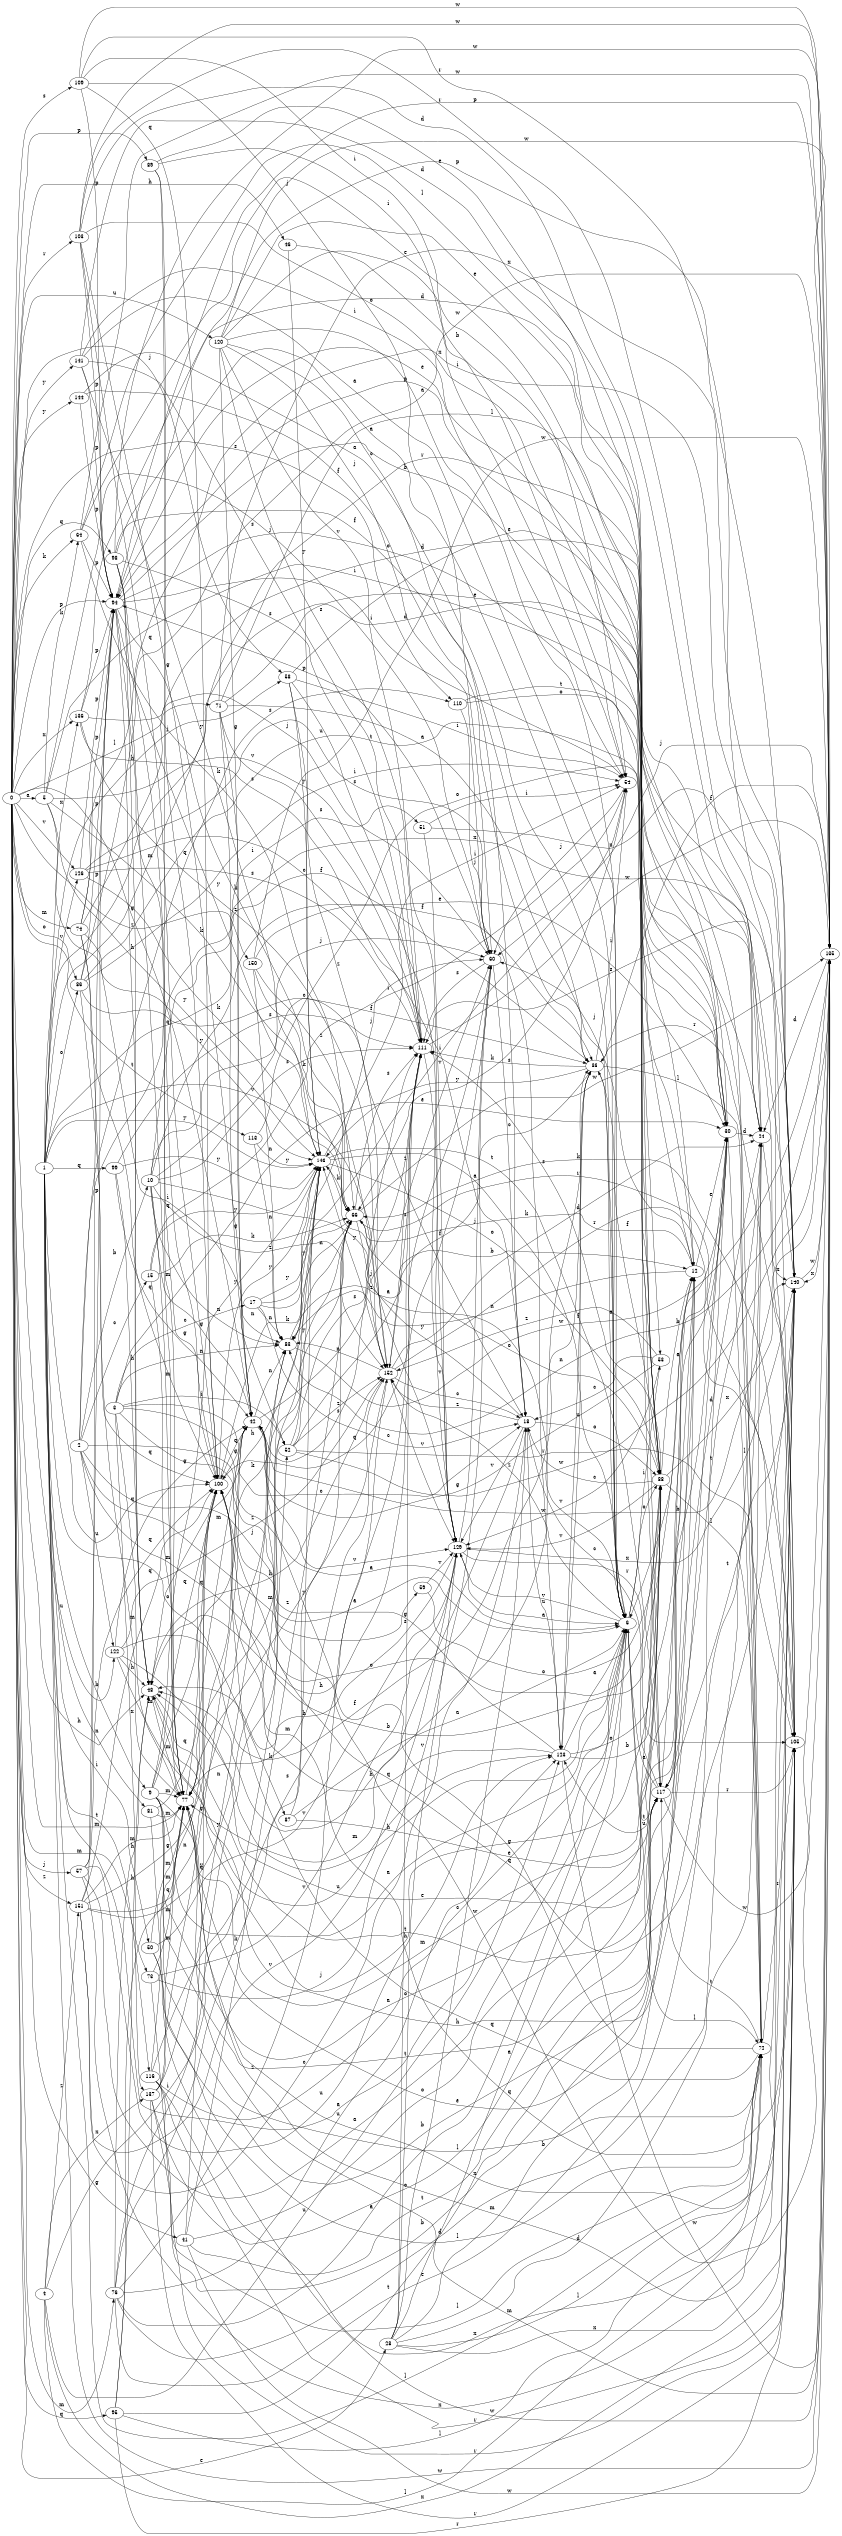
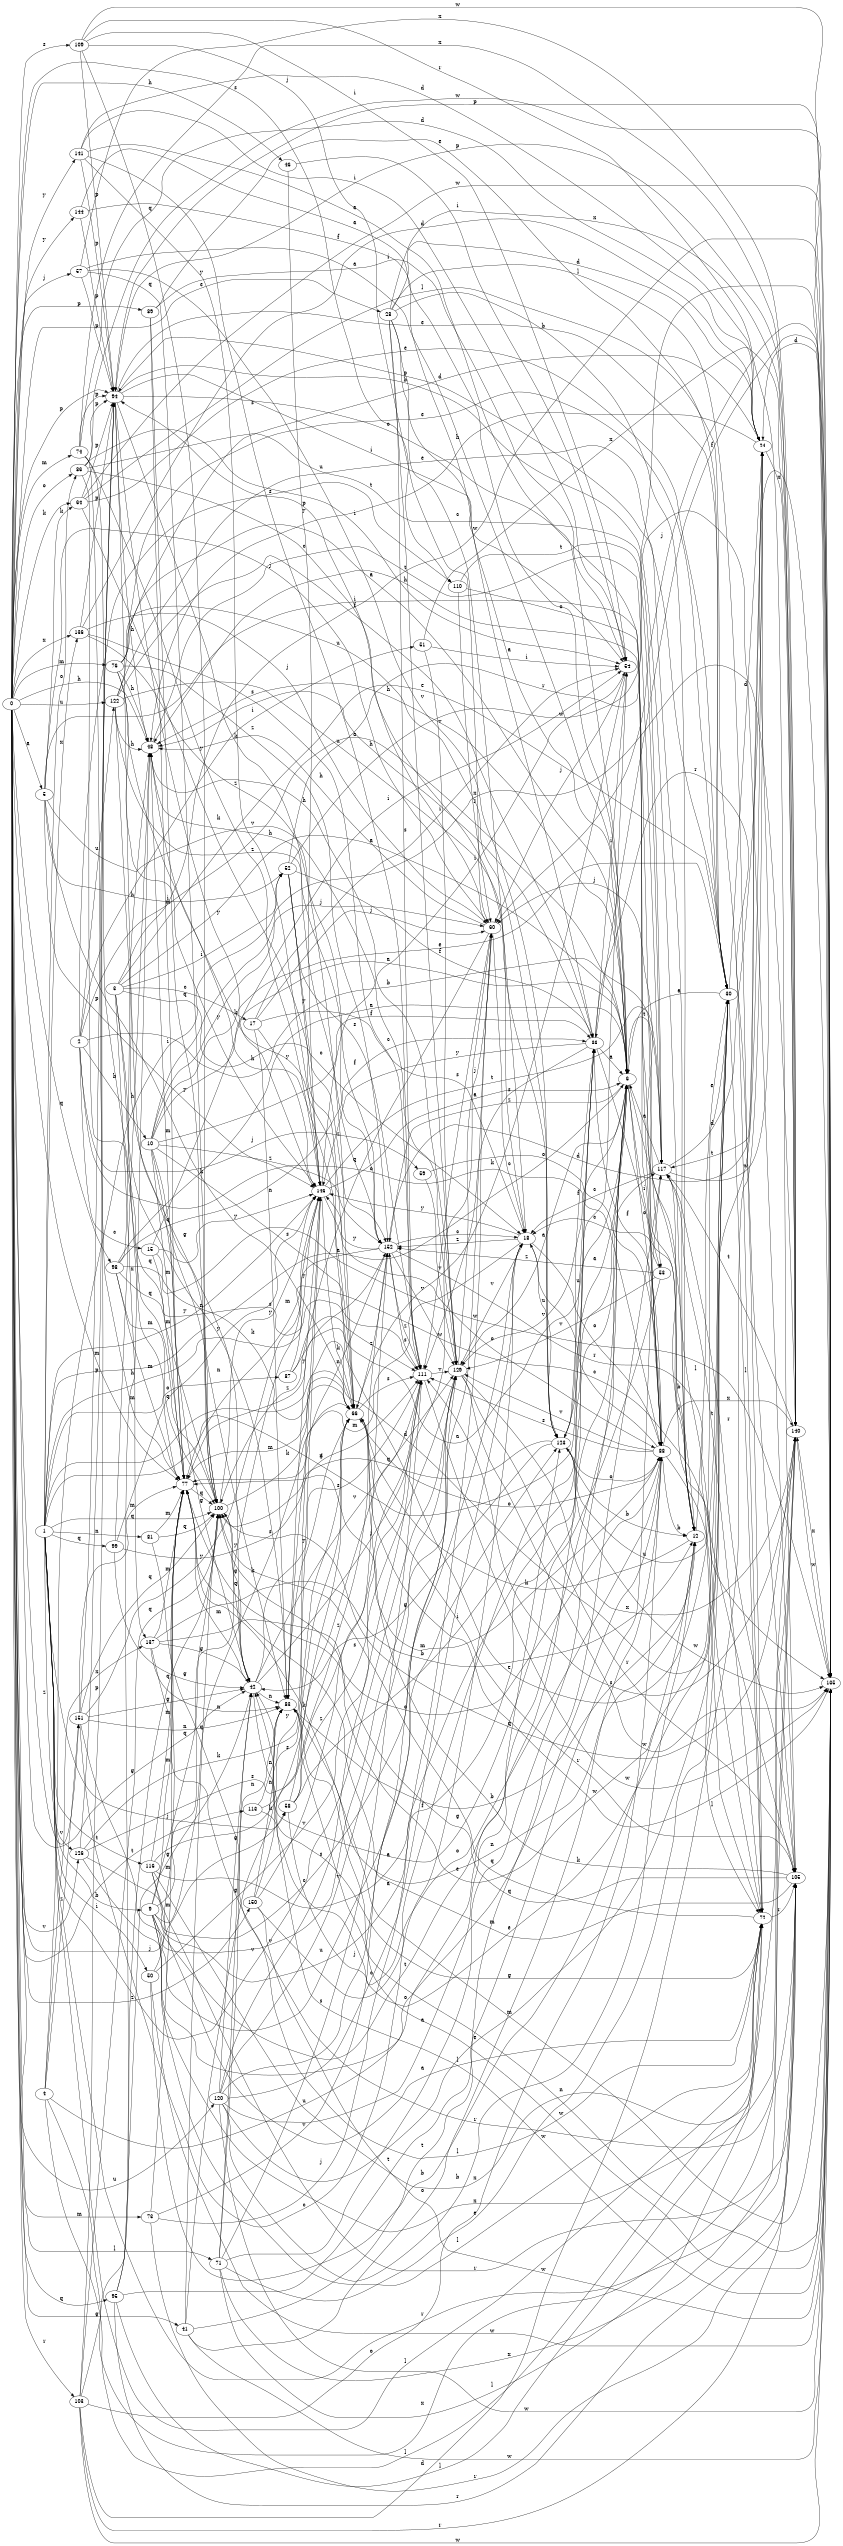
  strict digraph {
    rankdir=LR
    0
    5
    28
    41
    42
    46
    48
    57
    58
    64
    71
    73
    74
    76
    77
    86
    89
    94
    95
    98
    103
    109
    110
    113
    120
    122
    126
    136
    141
    144
    150
    151
    129
    146
    52
    53
    60
    66
    6
    24
    72
    12
    18
    140
    111
    100
    135
    88
    117
    83
    54
    123
    30
    152
    105
    36
    1
    9
    50
    81
    87
    99
    116
    2
    10
    15
    51
    59
    3
    17
    137
    4
    0 -> 5 [label=a]
    0 -> 28 [label=e]
    0 -> 41 [label=g]
    0 -> 42 [label=g]
    0 -> 46 [label=h]
    0 -> 48 [label=h]
    0 -> 57 [label=j]
    0 -> 58 [label=j]
    0 -> 64 [label=k]
    0 -> 71 [label=l]
    0 -> 73 [label=m]
    0 -> 74 [label=m]
    0 -> 76 [label=m]
    0 -> 77 [label=m]
    0 -> 86 [label=o]
    0 -> 89 [label=p]
    0 -> 94 [label=p]
    0 -> 95 [label=q]
    0 -> 98 [label=q]
    0 -> 103 [label=r]
    0 -> 109 [label=s]
    0 -> 110 [label=s]
    0 -> 113 [label=t]
    0 -> 120 [label=u]
    0 -> 122 [label=u]
    0 -> 126 [label=v]
    0 -> 136 [label=x]
    0 -> 141 [label=y]
    0 -> 144 [label=y]
    0 -> 150 [label=z]
    0 -> 151 [label=z]
    5 -> 64 [label=k]
    5 -> 129 [label=v]
    5 -> 146 [label=y]
    5 -> 52 [label=i]
    5 -> 53 [label=i]
    5 -> 60 [label=j]
    5 -> 66 [label=k]
    28 -> 129 [label=v]
    28 -> 6 [label=a]
    28 -> 24 [label=d]
    28 -> 72 [label=l]
    28 -> 12 [label=b]
    28 -> 18 [label=c]
    28 -> 140 [label=x]
    28 -> 111 [label=s]
    41 -> 66 [label=k]
    41 -> 100 [label=q]
    41 -> 135 [label=w]
    41 -> 88 [label=o]
    41 -> 117 [label=t]
    42 -> 77 [label=m]
    42 -> 129 [label=v]
    42 -> 60 [label=j]
    42 -> 111 [label=s]
    42 -> 100 [label=q]
    42 -> 135 [label=w]
    42 -> 83 [label=n]
    46 -> 146 [label=y]
    46 -> 54 [label=i]
    48 -> 77 [label=m]
    48 -> 117 [label=t]
    57 -> 94 [label=p]
    57 -> 6 [label=a]
    57 -> 140 [label=x]
    57 -> 100 [label=q]
    57 -> 123 [label=u]
    58 -> 146 [label=y]
    58 -> 111 [label=s]
    58 -> 54 [label=i]
    58 -> 30 [label=e]
    58 -> 152 [label=z]
    64 -> 94 [label=p]
    64 -> 66 [label=k]
    64 -> 72 [label=l]
    64 -> 135 [label=w]
    64 -> 30 [label=e]
    71 -> 42 [label=g]
    71 -> 6 [label=a]
    71 -> 72 [label=l]
    71 -> 140 [label=x]
    71 -> 111 [label=s]
    71 -> 83 [label=n]
    71 -> 30 [label=e]
    73 -> 77 [label=m]
    73 -> 129 [label=v]
    73 -> 60 [label=j]
    73 -> 105 [label=r]
    74 -> 77 [label=m]
    74 -> 94 [label=p]
    74 -> 146 [label=y]
    74 -> 24 [label=d]
    74 -> 140 [label=x]
    74 -> 100 [label=q]
    76 -> 48 [label=h]
    76 -> 146 [label=y]
    76 -> 66 [label=k]
    76 -> 6 [label=a]
-   76 -> 24 [label=d]
+   122 -> 24 [label=d]
    76 -> 123 [label=u]
    76 -> 30 [label=e]
    76 -> 152 [label=z]
    77 -> 100 [label=q]
    77 -> 30 [label=e]
    77 -> 152 [label=z]
    86 -> 94 [label=p]
    86 -> 18 [label=c]
    86 -> 100 [label=q]
    86 -> 135 [label=w]
    86 -> 117 [label=t]
    86 -> 54 [label=i]
    89 -> 77 [label=m]
    89 -> 100 [label=q]
    89 -> 54 [label=i]
    89 -> 30 [label=e]
    94 -> 48 [label=h]
    94 -> 146 [label=y]
    94 -> 66 [label=k]
    94 -> 12 [label=b]
    94 -> 100 [label=q]
    94 -> 88 [label=o]
    94 -> 54 [label=i]
    94 -> 30 [label=e]
    95 -> 48 [label=h]
    95 -> 72 [label=l]
    95 -> 100 [label=q]
    95 -> 117 [label=t]
    95 -> 105 [label=r]
    98 -> 48 [label=h]
    98 -> 77 [label=m]
    98 -> 6 [label=a]
    98 -> 111 [label=s]
    98 -> 100 [label=q]
    98 -> 135 [label=w]
    98 -> 36 [label=f]
    103 -> 42 [label=g]
    103 -> 94 [label=p]
    103 -> 24 [label=d]
    103 -> 100 [label=q]
    103 -> 135 [label=w]
    103 -> 88 [label=o]
    103 -> 105 [label=r]
    109 -> 94 [label=p]
    109 -> 60 [label=j]
    109 -> 100 [label=q]
    109 -> 135 [label=w]
    109 -> 54 [label=i]
    109 -> 105 [label=r]
    110 -> 60 [label=j]
    110 -> 88 [label=o]
    110 -> 117 [label=t]
    113 -> 146 [label=y]
    113 -> 88 [label=o]
    113 -> 83 [label=n]
    120 -> 42 [label=g]
    120 -> 129 [label=v]
    120 -> 60 [label=j]
    120 -> 6 [label=a]
    120 -> 12 [label=b]
    120 -> 18 [label=c]
    120 -> 111 [label=s]
    120 -> 135 [label=w]
    120 -> 30 [label=e]
    122 -> 42 [label=g]
    122 -> 48 [label=h]
    122 -> 123 [label=u]
    122 -> 30 [label=e]
    122 -> 152 [label=z]
    122 -> 36 [label=f]
    126 -> 94 [label=p]
    126 -> 66 [label=k]
    126 -> 18 [label=c]
    126 -> 111 [label=s]
    126 -> 123 [label=u]
    136 -> 94 [label=p]
    136 -> 60 [label=j]
    136 -> 24 [label=d]
    136 -> 111 [label=s]
    136 -> 152 [label=z]
    141 -> 94 [label=p]
    141 -> 146 [label=y]
    141 -> 6 [label=a]
    141 -> 24 [label=d]
    141 -> 111 [label=s]
    141 -> 54 [label=i]
    144 -> 94 [label=p]
    144 -> 6 [label=a]
    144 -> 36 [label=f]
    150 -> 66 [label=k]
    150 -> 135 [label=w]
    150 -> 83 [label=n]
    150 -> 152 [label=z]
    150 -> 36 [label=f]
    151 -> 42 [label=g]
    151 -> 77 [label=m]
    151 -> 94 [label=p]
    151 -> 129 [label=v]
    151 -> 146 [label=y]
    151 -> 18 [label=c]
    151 -> 100 [label=q]
    151 -> 83 [label=n]
    129 -> 48 [label=h]
    129 -> 60 [label=j]
    129 -> 6 [label=a]
    129 -> 140 [label=x]
+   129 -> 135 [label=w]
    129 -> 105 [label=r]
    146 -> 66 [label=k]
    146 -> 6 [label=a]
    146 -> 88 [label=o]
    146 -> 117 [label=t]
    146 -> 54 [label=i]
    52 -> 146 [label=y]
    52 -> 111 [label=s]
    52 -> 135 [label=w]
    52 -> 152 [label=z]
    52 -> 105 [label=r]
    52 -> 36 [label=f]
    53 -> 42 [label=g]
    53 -> 129 [label=v]
    53 -> 18 [label=c]
    53 -> 152 [label=z]
    60 -> 48 [label=h]
    60 -> 94 [label=p]
    60 -> 18 [label=c]
    60 -> 111 [label=s]
    60 -> 100 [label=q]
    66 -> 48 [label=h]
    66 -> 77 [label=m]
    66 -> 111 [label=s]
    66 -> 135 [label=w]
    66 -> 88 [label=o]
    66 -> 83 [label=n]
    66 -> 152 [label=z]
    66 -> 105 [label=r]
    6 -> 48 [label=h]
    6 -> 129 [label=v]
    6 -> 53 [label=i]
    6 -> 72 [label=l]
    6 -> 88 [label=o]
    6 -> 117 [label=t]
    6 -> 152 [label=z]
    24 -> 48 [label=h]
    24 -> 140 [label=x]
    24 -> 117 [label=t]
    72 -> 42 [label=g]
    72 -> 100 [label=q]
    72 -> 117 [label=t]
    72 -> 105 [label=r]
    12 -> 94 [label=p]
    12 -> 60 [label=j]
    12 -> 66 [label=k]
    12 -> 83 [label=n]
    12 -> 30 [label=e]
    18 -> 77 [label=m]
    18 -> 129 [label=v]
    18 -> 146 [label=y]
    18 -> 88 [label=o]
    18 -> 123 [label=u]
    18 -> 152 [label=z]
    140 -> 94 [label=p]
    140 -> 111 [label=s]
    140 -> 100 [label=q]
    140 -> 135 [label=w]
    140 -> 117 [label=t]
    111 -> 129 [label=v]
    111 -> 135 [label=w]
    111 -> 152 [label=z]
    100 -> 42 [label=g]
    100 -> 146 [label=y]
    100 -> 66 [label=k]
    135 -> 77 [label=m]
    135 -> 94 [label=p]
    135 -> 60 [label=j]
    135 -> 24 [label=d]
    135 -> 140 [label=x]
    135 -> 83 [label=n]
    135 -> 36 [label=f]
    88 -> 48 [label=h]
    88 -> 77 [label=m]
    88 -> 129 [label=v]
    88 -> 72 [label=l]
    88 -> 12 [label=b]
    88 -> 18 [label=c]
    88 -> 140 [label=x]
    88 -> 111 [label=s]
    88 -> 36 [label=f]
    117 -> 6 [label=a]
    117 -> 24 [label=d]
    117 -> 12 [label=b]
    117 -> 18 [label=c]
    117 -> 135 [label=w]
    117 -> 105 [label=r]
    83 -> 146 [label=y]
    83 -> 12 [label=b]
    83 -> 135 [label=w]
    54 -> 60 [label=j]
    54 -> 66 [label=k]
    123 -> 42 [label=g]
    123 -> 6 [label=a]
    123 -> 12 [label=b]
    123 -> 100 [label=q]
    123 -> 135 [label=w]
    123 -> 88 [label=o]
    123 -> 36 [label=f]
    30 -> 6 [label=a]
    30 -> 24 [label=d]
    30 -> 72 [label=l]
    30 -> 123 [label=u]
    152 -> 48 [label=h]
    152 -> 77 [label=m]
    152 -> 129 [label=v]
    152 -> 146 [label=y]
    152 -> 24 [label=d]
    152 -> 18 [label=c]
    152 -> 111 [label=s]
    152 -> 83 [label=n]
    152 -> 105 [label=r]
    105 -> 77 [label=m]
    105 -> 66 [label=k]
    105 -> 100 [label=q]
    36 -> 48 [label=h]
    36 -> 146 [label=y]
    36 -> 6 [label=a]
    36 -> 72 [label=l]
    36 -> 111 [label=s]
    36 -> 54 [label=i]
    36 -> 123 [label=u]
    36 -> 105 [label=r]
    1 -> 58 [label=j]
    1 -> 86 [label=o]
    1 -> 126 [label=v]
    1 -> 136 [label=x]
    1 -> 129 [label=v]
    1 -> 146 [label=y]
    1 -> 6 [label=a]
    1 -> 24 [label=d]
    1 -> 72 [label=l]
    1 -> 100 [label=q]
    1 -> 135 [label=w]
    1 -> 105 [label=r]
    1 -> 36 [label=f]
    1 -> 9 [label=b]
    1 -> 50 [label=i]
    1 -> 81 [label=n]
    1 -> 87 [label=o]
    1 -> 99 [label=q]
    1 -> 116 [label=t]
    9 -> 77 [label=m]
    9 -> 146 [label=y]
    9 -> 66 [label=k]
    9 -> 6 [label=a]
    9 -> 72 [label=l]
    9 -> 140 [label=x]
    9 -> 100 [label=q]
    9 -> 88 [label=o]
    9 -> 117 [label=t]
    50 -> 77 [label=m]
    50 -> 129 [label=v]
    50 -> 12 [label=b]
    50 -> 135 [label=w]
    81 -> 77 [label=m]
    81 -> 72 [label=l]
    81 -> 100 [label=q]
    87 -> 146 [label=y]
    87 -> 6 [label=a]
    87 -> 30 [label=e]
    99 -> 42 [label=g]
    99 -> 48 [label=h]
    99 -> 146 [label=y]
    99 -> 111 [label=s]
    116 -> 77 [label=m]
    116 -> 6 [label=a]
    116 -> 72 [label=l]
    116 -> 140 [label=x]
    116 -> 111 [label=s]
    116 -> 105 [label=r]
    2 -> 110 [label=s]
    2 -> 122 [label=u]
    2 -> 6 [label=a]
    2 -> 12 [label=b]
    2 -> 88 [label=o]
    2 -> 10 [label=b]
    2 -> 15 [label=c]
    2 -> 51 [label=i]
    2 -> 59 [label=j]
    10 -> 42 [label=g]
    10 -> 77 [label=m]
    10 -> 60 [label=j]
    10 -> 6 [label=a]
    10 -> 140 [label=x]
    10 -> 111 [label=s]
    10 -> 83 [label=n]
    10 -> 30 [label=e]
    10 -> 152 [label=z]
    10 -> 36 [label=f]
    15 -> 77 [label=m]
    15 -> 146 [label=y]
    15 -> 66 [label=k]
    15 -> 54 [label=i]
    51 -> 129 [label=v]
    51 -> 140 [label=x]
    51 -> 54 [label=i]
    59 -> 129 [label=v]
    59 -> 88 [label=o]
    3 -> 77 [label=m]
    3 -> 52 [label=i]
    3 -> 6 [label=a]
    3 -> 18 [label=c]
    3 -> 135 [label=w]
    3 -> 83 [label=n]
    3 -> 30 [label=e]
    3 -> 17 [label=c]
    3 -> 137 [label=x]
    17 -> 146 [label=y]
    17 -> 60 [label=j]
    17 -> 18 [label=c]
    17 -> 83 [label=n]
    17 -> 54 [label=i]
    137 -> 42 [label=g]
    137 -> 77 [label=m]
    137 -> 12 [label=b]
    137 -> 88 [label=o]
    137 -> 83 [label=n]
    137 -> 105 [label=r]
    4 -> 151 [label=z]
    4 -> 52 [label=i]
    4 -> 72 [label=l]
    4 -> 140 [label=x]
    4 -> 123 [label=u]
    4 -> 137 [label=x]
  }
